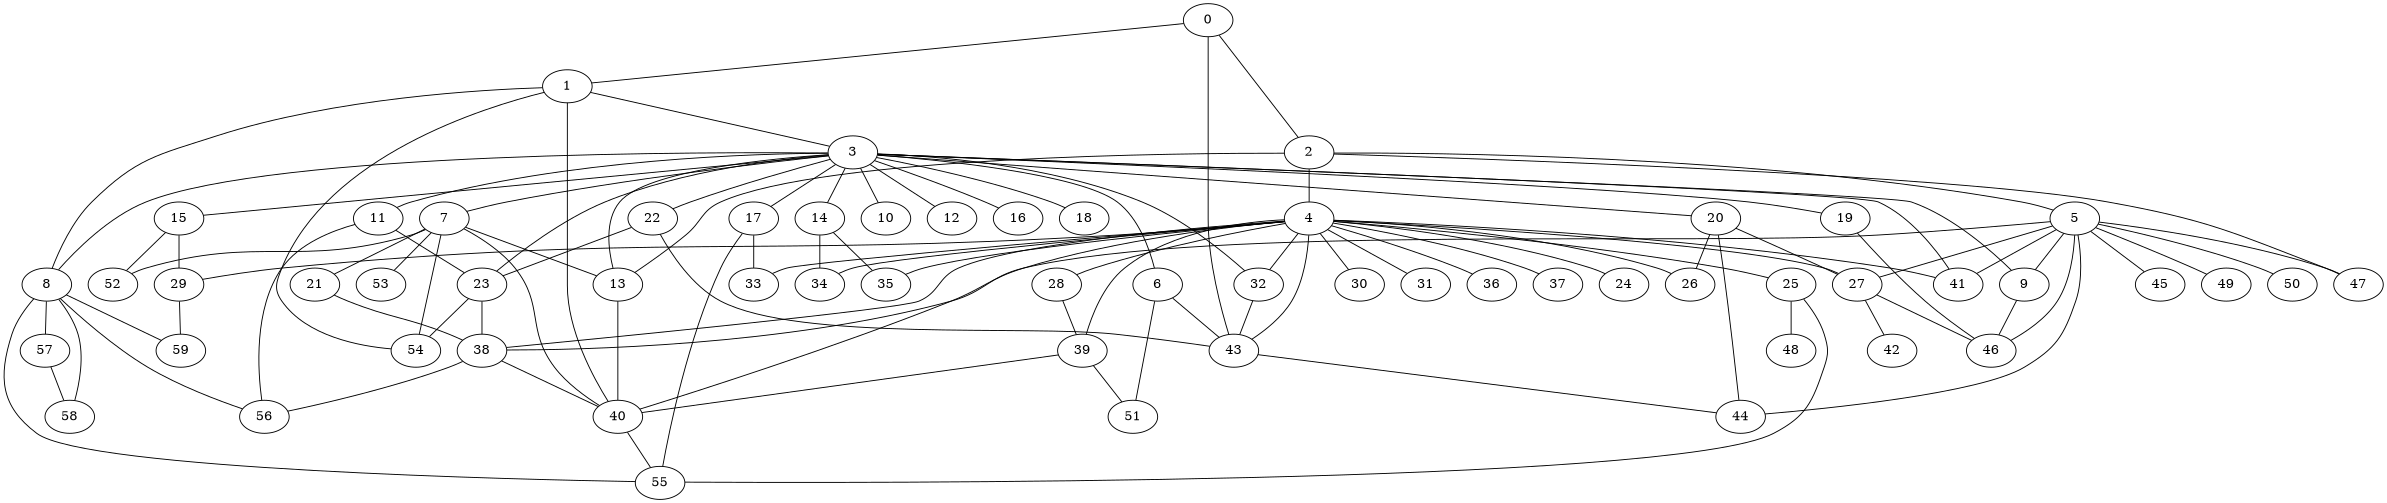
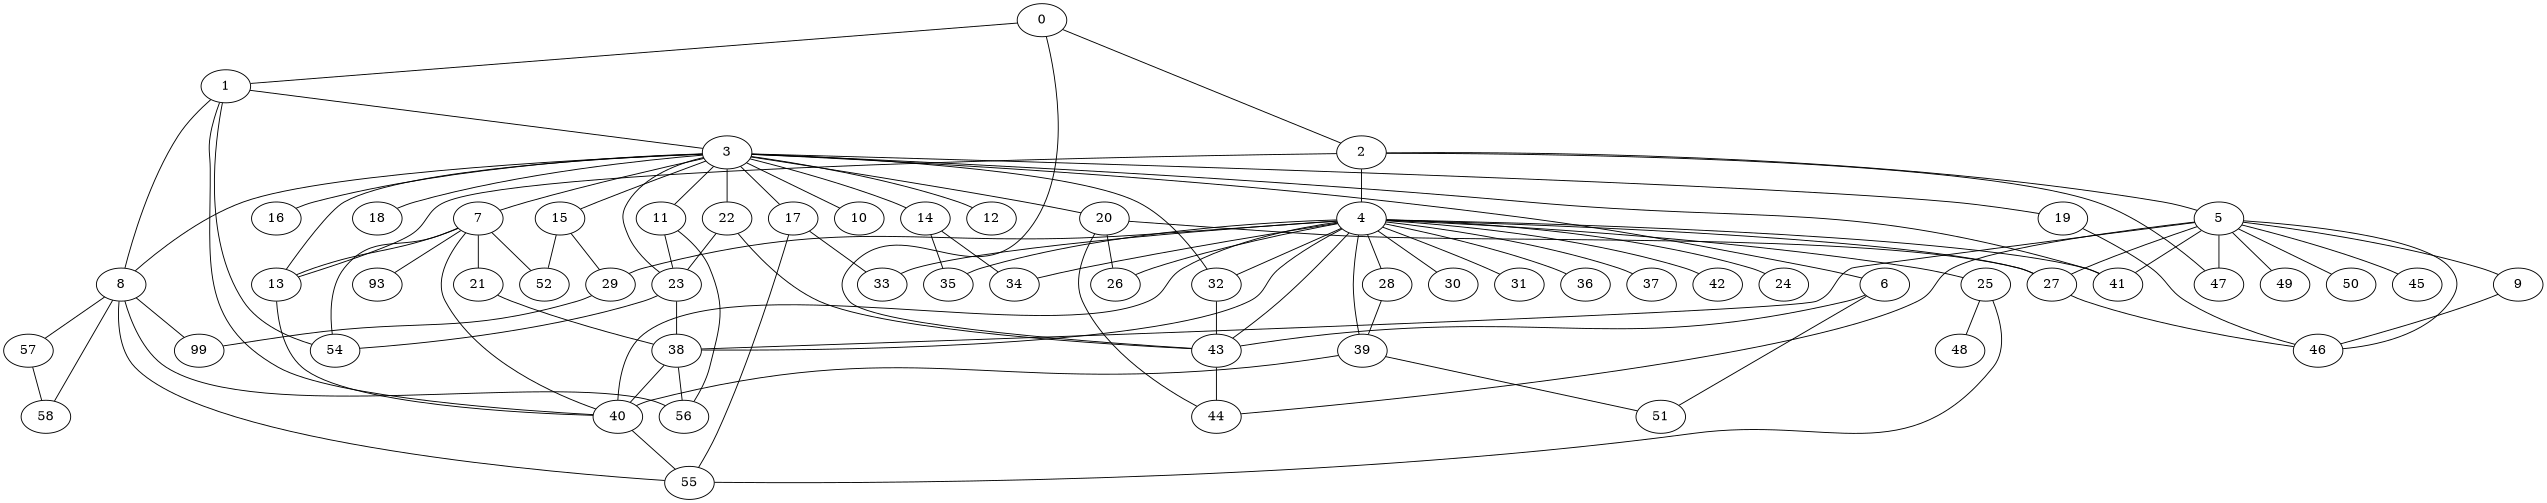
  graph {
    0
    1
    2
    43
    3
    8
    54
    40
    4
    5
    47
    13
    44
    6
    7
    9
    10
    11
    12
    14
    15
    16
    17
    18
    19
    20
    22
    23
    41
    32
    55
    56
    57
    58
-   59
+   59 [label=99]
    33
    35
    36
    37
    38
    39
    42
    34
    24
    25
    26
    27
    28
    29
    30
    31
    45
    46
    49
    50
    51
    21
    52
-   53
+   53 [label=93]
    48
    0 -- 1
    0 -- 2
    0 -- 43
    1 -- 3
    1 -- 8
    1 -- 54
    1 -- 40
    2 -- 4
    2 -- 5
    2 -- 47
    2 -- 13
    43 -- 44
    3 -- 8
    3 -- 13
    3 -- 6
    3 -- 7
-   3 -- 9
    3 -- 10
    3 -- 11
    3 -- 12
    3 -- 14
    3 -- 15
    3 -- 16
    3 -- 17
    3 -- 18
    3 -- 19
    3 -- 20
    3 -- 22
    3 -- 23
    3 -- 41
    3 -- 32
    8 -- 55
    8 -- 56
    8 -- 57
    8 -- 58
    8 -- 59
    40 -- 55
    4 -- 43
    4 -- 40
    4 -- 41
    4 -- 32
    4 -- 33
    4 -- 35
    4 -- 36
    4 -- 37
    4 -- 38
    4 -- 39
-   27 -- 42
+   4 -- 42
    4 -- 34
    4 -- 24
    4 -- 25
    4 -- 26
    4 -- 27
    4 -- 28
    4 -- 29
    4 -- 30
    4 -- 31
    5 -- 47
    5 -- 44
    5 -- 9
    5 -- 41
    5 -- 38
    5 -- 27
    5 -- 45
    5 -- 46
    5 -- 49
    5 -- 50
    13 -- 40
    6 -- 43
    6 -- 51
    7 -- 54
    7 -- 40
    7 -- 13
    7 -- 21
    7 -- 52
    7 -- 53
    9 -- 46
    11 -- 23
    11 -- 56
    14 -- 35
    14 -- 34
    15 -- 29
    15 -- 52
    17 -- 55
    17 -- 33
    19 -- 46
    20 -- 44
    20 -- 26
    20 -- 27
    22 -- 43
    22 -- 23
    23 -- 54
    23 -- 38
    32 -- 43
    57 -- 58
    38 -- 40
    38 -- 56
    39 -- 40
    39 -- 51
    25 -- 55
    25 -- 48
    27 -- 46
    28 -- 39
    29 -- 59
    21 -- 38
  }
